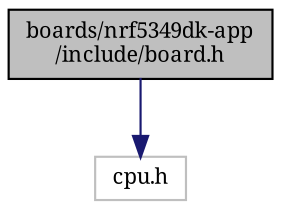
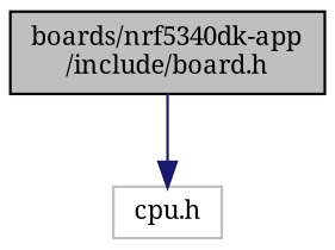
  digraph {
    fontname="Noto Serif"
    node [fontname="Noto Serif" fontsize=10 shape=record style=filled]
-   n1 [color=black fillcolor=grey75 fontcolor=black height=0.2 label="boards/nrf5349dk-app\l/include/board.h" width=0.4]
+   n1 [color=black fillcolor=grey75 fontcolor=black height=0.2 label="boards/nrf5340dk-app\l/include/board.h" width=0.4]
    n2 [color=grey75 fillcolor=white height=0.2 label="cpu.h" width=0.4]
    n1 -> n2 [color=midnightblue fontname="Noto Serif" fontsize=10 labelfontname=Helvetica labelfontsize=10 style=solid]
  }
